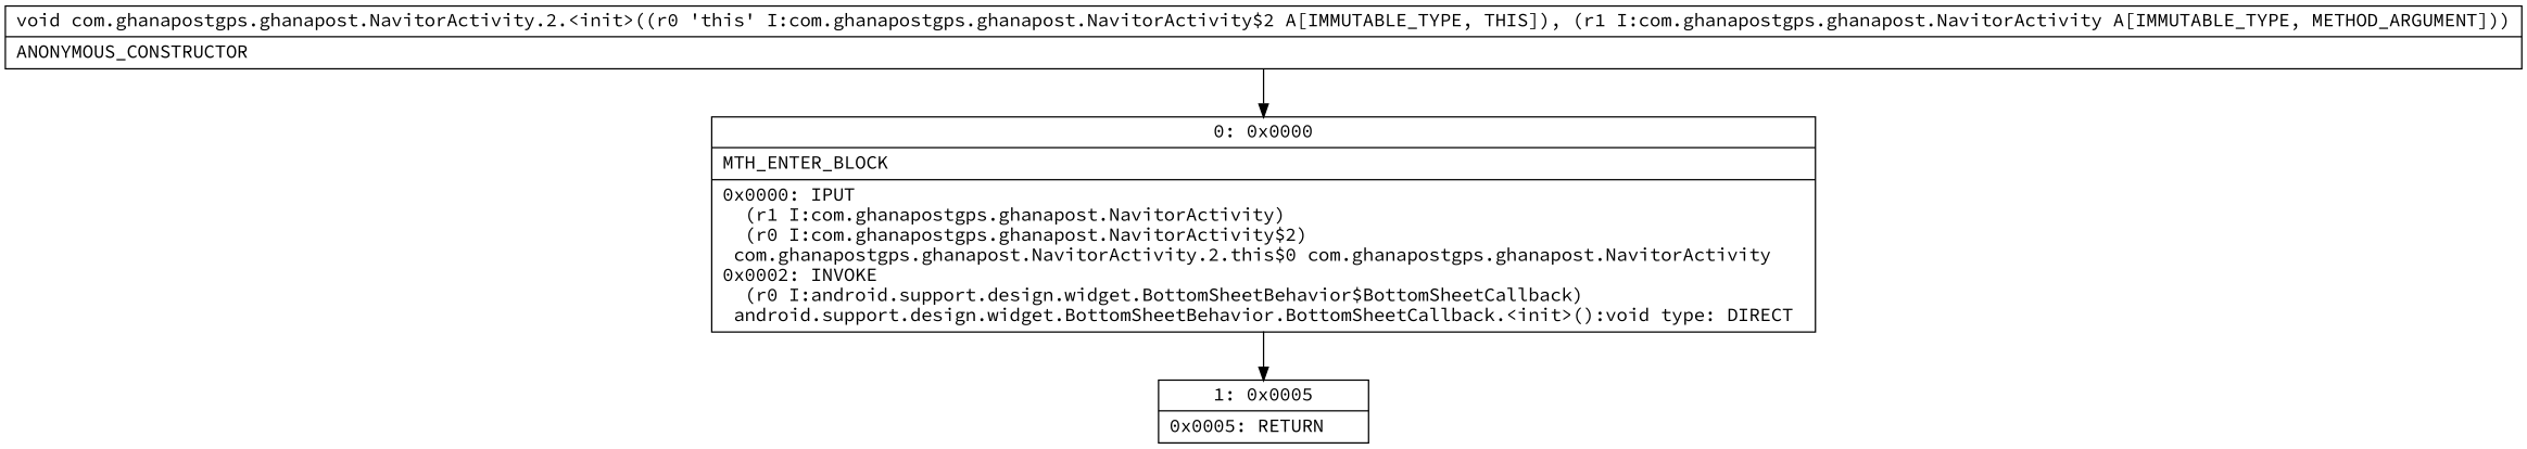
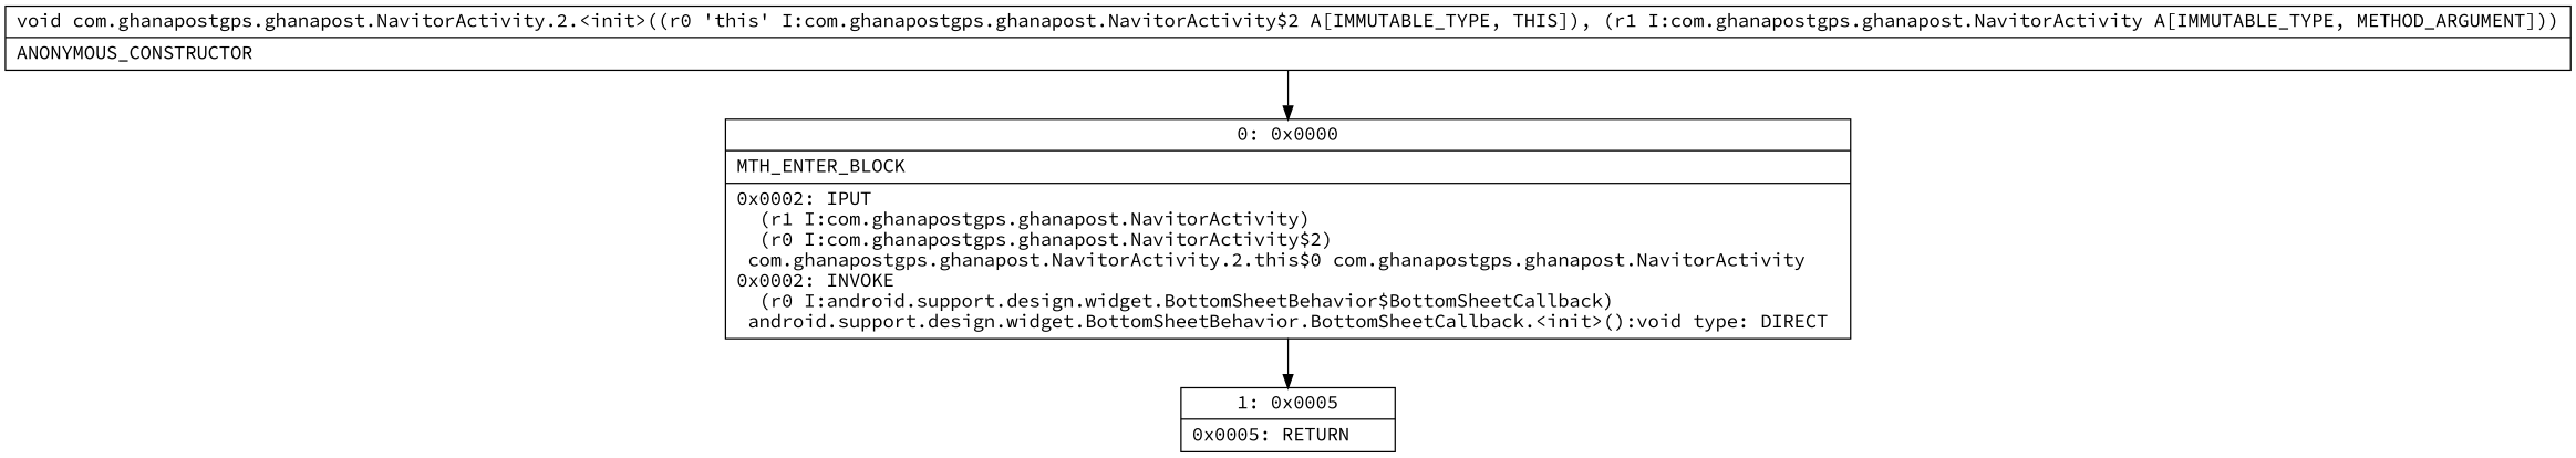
  digraph {
    fontname="Source Code Pro"
    node [shape=record fontname="Source Code Pro"]
    edge [fontname="Source Code Pro"]
-   n1 [label="{0\:\ 0x0000|MTH_ENTER_BLOCK\l|0x0000: IPUT  \l  (r1 I:com.ghanapostgps.ghanapost.NavitorActivity)\l  (r0 I:com.ghanapostgps.ghanapost.NavitorActivity$2)\l com.ghanapostgps.ghanapost.NavitorActivity.2.this$0 com.ghanapostgps.ghanapost.NavitorActivity \l0x0002: INVOKE  \l  (r0 I:android.support.design.widget.BottomSheetBehavior$BottomSheetCallback)\l android.support.design.widget.BottomSheetBehavior.BottomSheetCallback.\<init\>():void type: DIRECT \l}"]
+   n1 [label="{0\:\ 0x0000|MTH_ENTER_BLOCK\l|0x0002: IPUT  \l  (r1 I:com.ghanapostgps.ghanapost.NavitorActivity)\l  (r0 I:com.ghanapostgps.ghanapost.NavitorActivity$2)\l com.ghanapostgps.ghanapost.NavitorActivity.2.this$0 com.ghanapostgps.ghanapost.NavitorActivity \l0x0002: INVOKE  \l  (r0 I:android.support.design.widget.BottomSheetBehavior$BottomSheetCallback)\l android.support.design.widget.BottomSheetBehavior.BottomSheetCallback.\<init\>():void type: DIRECT \l}"]
    n2 [label="{1\:\ 0x0005|0x0005: RETURN   \l}"]
    n3 [label="{void com.ghanapostgps.ghanapost.NavitorActivity.2.\<init\>((r0 'this' I:com.ghanapostgps.ghanapost.NavitorActivity$2 A[IMMUTABLE_TYPE, THIS]), (r1 I:com.ghanapostgps.ghanapost.NavitorActivity A[IMMUTABLE_TYPE, METHOD_ARGUMENT]))  | ANONYMOUS_CONSTRUCTOR\l}"]
    n1 -> n2
    n3 -> n1
  }
